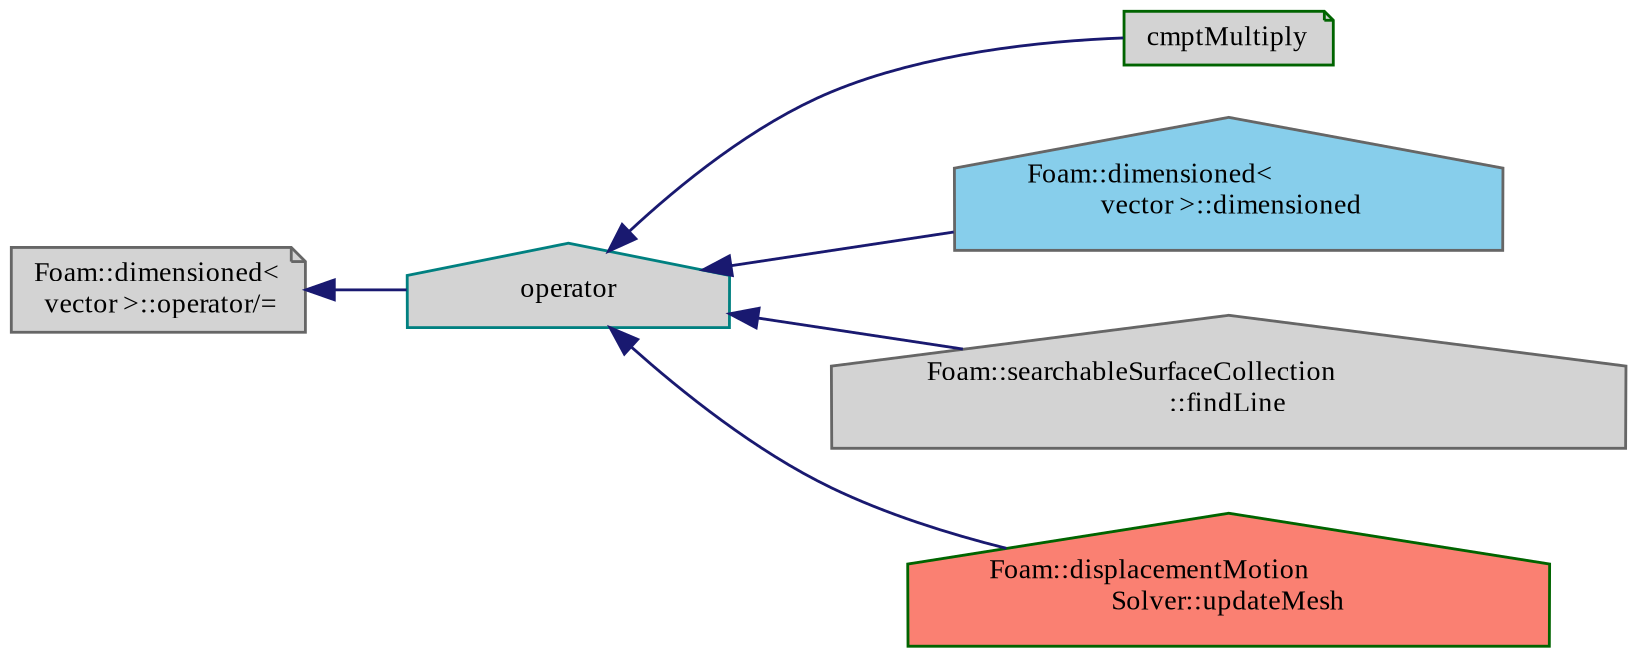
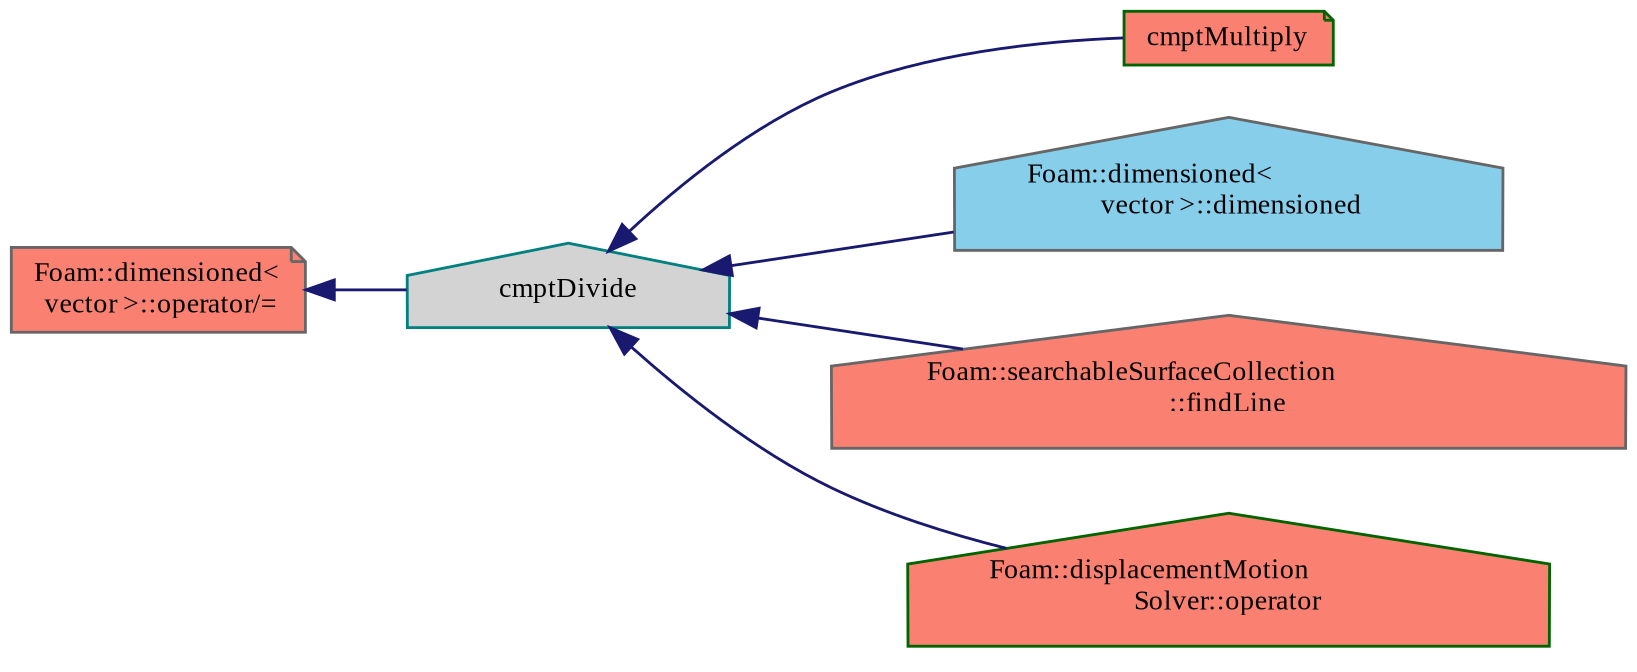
  digraph {
    fontname="Liberation Serif"
    rankdir=LR
    node [color=gray40 fillcolor=lightgrey fontname="Liberation Serif" fontsize=10 shape=house style=filled]
    edge [color=midnightblue dir=back fontname="Liberation Serif" fontsize=10 labelfontname=FreeSans labelfontsize=10 style=solid]
-   n1 [color=teal fontcolor=black height=0.2 label=operator width=0.4]
-   n2 [color=darkgreen height=0.2 label=cmptMultiply shape=note width=0.4]
+   n1 [color=teal fontcolor=black height=0.2 label=cmptDivide width=0.4]
+   n2 [color=darkgreen fillcolor=salmon height=0.2 label=cmptMultiply shape=note width=0.4]
    n3 [fillcolor=skyblue height=0.2 label="Foam::dimensioned\<\l vector \>::dimensioned" width=0.4]
-   n4 [height=0.2 label="Foam::searchableSurfaceCollection\l::findLine" width=0.4]
-   n5 [color=darkgreen fillcolor=salmon height=0.2 label="Foam::displacementMotion\lSolver::updateMesh" width=0.4]
-   n6 [height=0.2 label="Foam::dimensioned\<\l vector \>::operator/=" shape=note width=0.4]
+   n4 [fillcolor=salmon height=0.2 label="Foam::searchableSurfaceCollection\l::findLine" width=0.4]
+   n5 [color=darkgreen fillcolor=salmon height=0.2 label="Foam::displacementMotion\lSolver::operator" width=0.4]
+   n6 [fillcolor=salmon height=0.2 label="Foam::dimensioned\<\l vector \>::operator/=" shape=note width=0.4]
    n1 -> n2
    n1 -> n3
    n1 -> n4
    n1 -> n5
    n6 -> n1
  }
